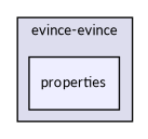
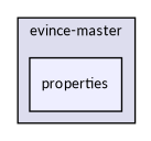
  digraph {
    compound=true
    rankdir=LR
    fontname=Lato
    n1 [fillcolor="#eeeeff" fontname=Lato fontsize=10 label=properties pencolor=black shape=box style=filled]
    subgraph cluster_1 {
      bgcolor="#ddddee"
      fontsize=10
-     label="evince-evince"
+     label="evince-master"
      pencolor=black
      n1
    }
  }
